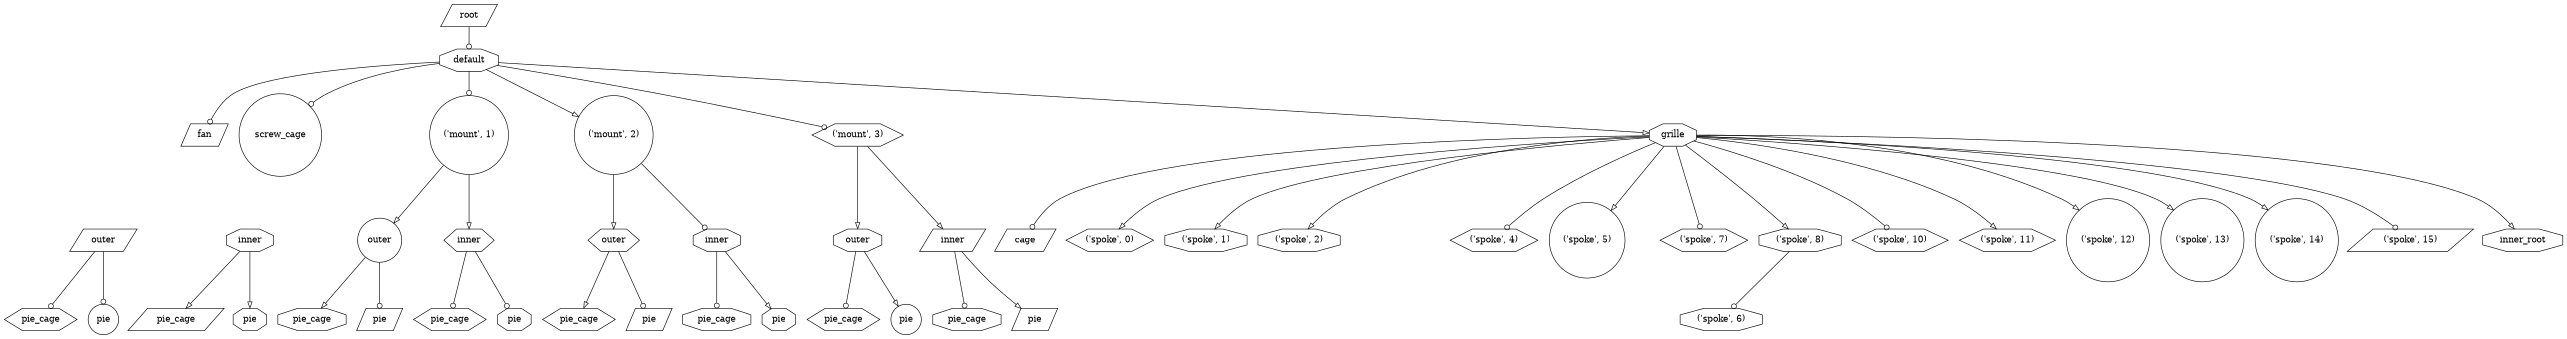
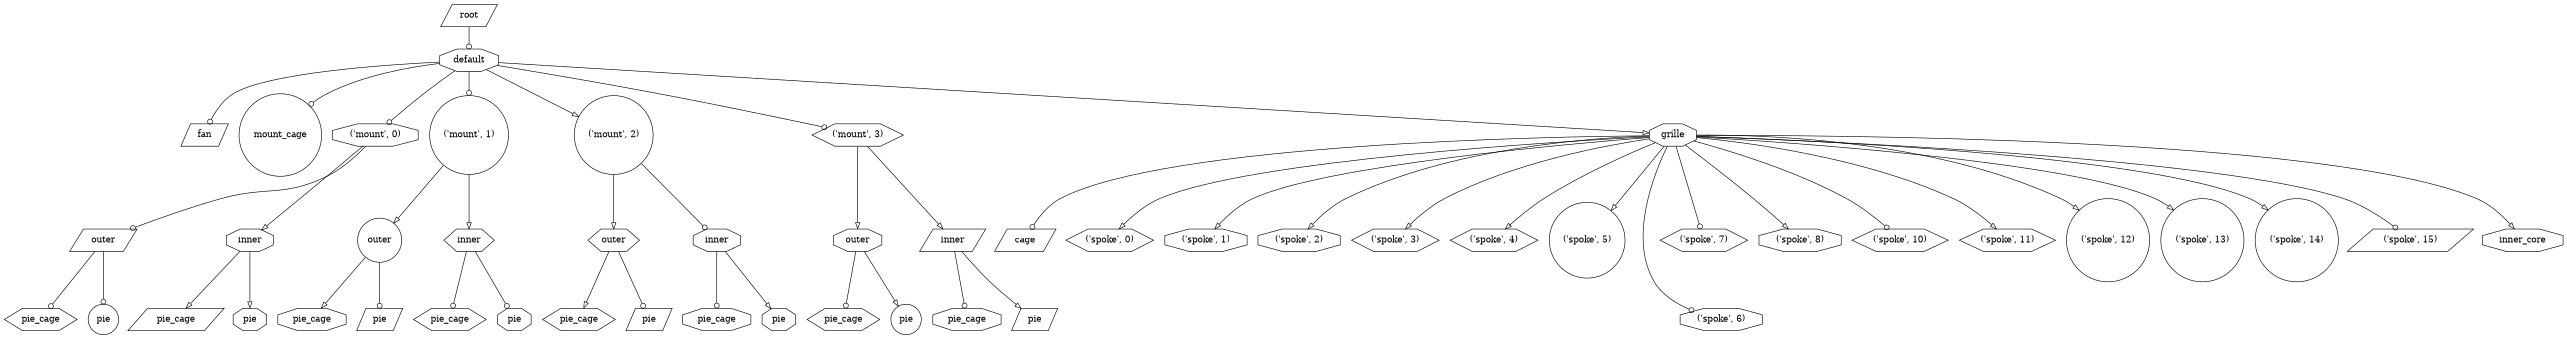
  digraph {
    node [shape=octagon]
    edge [arrowhead=onormal]
    n1 [label=root shape=parallelogram]
    n2 [label=default]
    n3 [label=fan shape=parallelogram]
-   n4 [label=screw_cage shape=circle]
+   n4 [label=mount_cage shape=circle]
+   n5 [label="\('mount',\ 0\)"]
    n6 [label="\('mount',\ 1\)" shape=circle]
    n7 [label="\('mount',\ 2\)" shape=circle]
    n8 [label="\('mount',\ 3\)" shape=hexagon]
    n9 [label=grille]
    n10 [label=outer shape=parallelogram]
    n11 [label=inner]
    n12 [label=outer shape=circle]
    n13 [label=inner shape=hexagon]
    n14 [label=outer shape=hexagon]
    n15 [label=inner]
    n16 [label=outer]
    n17 [label=inner shape=parallelogram]
    n18 [label=cage shape=parallelogram]
    n19 [label="\('spoke',\ 0\)" shape=hexagon]
    n20 [label="\('spoke',\ 1\)"]
    n21 [label="\('spoke',\ 2\)"]
+   n22 [label="\('spoke',\ 3\)" shape=hexagon]
    n23 [label="\('spoke',\ 4\)" shape=hexagon]
    n24 [label="\('spoke',\ 5\)" shape=circle]
    n25 [label="\('spoke',\ 6\)"]
    n26 [label="\('spoke',\ 7\)" shape=hexagon]
    n27 [label="\('spoke',\ 8\)"]
    n28 [label="\('spoke',\ 10\)" shape=hexagon]
    n29 [label="\('spoke',\ 11\)" shape=hexagon]
    n30 [label="\('spoke',\ 12\)" shape=circle]
    n31 [label="\('spoke',\ 13\)" shape=circle]
    n32 [label="\('spoke',\ 14\)" shape=circle]
    n33 [label="\('spoke',\ 15\)" shape=parallelogram]
-   n34 [label=inner_root]
+   n34 [label=inner_core]
    n35 [label=pie_cage shape=hexagon]
    n36 [label=pie shape=circle]
    n37 [label=pie_cage shape=parallelogram]
    n38 [label=pie]
    n39 [label=pie_cage]
    n40 [label=pie shape=parallelogram]
    n41 [label=pie_cage shape=hexagon]
    n42 [label=pie]
    n43 [label=pie_cage shape=hexagon]
    n44 [label=pie shape=parallelogram]
    n45 [label=pie_cage]
    n46 [label=pie]
    n47 [label=pie_cage shape=hexagon]
    n48 [label=pie shape=circle]
    n49 [label=pie_cage]
    n50 [label=pie shape=parallelogram]
    n1 -> n2 [arrowhead=odot]
    n2 -> n3 [arrowhead=odot]
    n2 -> n4 [arrowhead=odot]
+   n2 -> n5 [arrowhead=odot]
    n2 -> n6 [arrowhead=odot]
    n2 -> n7
    n2 -> n8 [arrowhead=odot]
    n2 -> n9
+   n5 -> n10 [arrowhead=odot]
+   n5 -> n11
    n6 -> n12
    n6 -> n13
    n7 -> n14
    n7 -> n15 [arrowhead=odot]
    n8 -> n16
    n8 -> n17
    n9 -> n18 [arrowhead=odot]
    n9 -> n19
    n9 -> n20
    n9 -> n21
-   n9 -> n23 [arrowhead=odot]
+   n9 -> n22
+   n9 -> n23
    n9 -> n24
-   n27 -> n25 [arrowhead=odot]
+   n9 -> n25 [arrowhead=odot]
    n9 -> n26 [arrowhead=odot]
    n9 -> n27
    n9 -> n28 [arrowhead=odot]
    n9 -> n29
    n9 -> n30
    n9 -> n31
    n9 -> n32
    n9 -> n33 [arrowhead=odot]
    n9 -> n34
    n10 -> n35 [arrowhead=odot]
    n10 -> n36 [arrowhead=odot]
    n11 -> n37
    n11 -> n38
    n12 -> n39
    n12 -> n40 [arrowhead=odot]
    n13 -> n41 [arrowhead=odot]
    n13 -> n42 [arrowhead=odot]
    n14 -> n43
    n14 -> n44 [arrowhead=odot]
    n15 -> n45 [arrowhead=odot]
    n15 -> n46
    n16 -> n47 [arrowhead=odot]
    n16 -> n48
    n17 -> n49 [arrowhead=odot]
    n17 -> n50
  }
